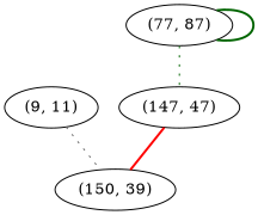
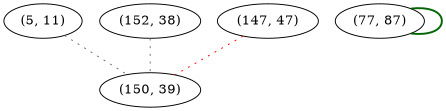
  graph {
    edge [color=gray40 style=dotted weight=1]
-   "(9, 11)"
+   "(9, 11)" [label="(5, 11)"]
    "(150, 39)"
+   "(152, 38)"
    "(77, 87)"
    "(147, 47)"
    "(9, 11)" -- "(150, 39)"
+   "(152, 38)" -- "(150, 39)"
    "(77, 87)" -- "(77, 87)" [color=darkgreen style=bold weight=2]
-   "(77, 87)" -- "(147, 47)" [color=darkgreen]
-   "(147, 47)" -- "(150, 39)" [color=red style=bold]
+   "(147, 47)" -- "(150, 39)" [color=red]
  }
